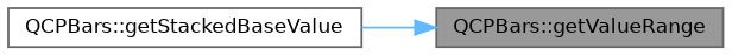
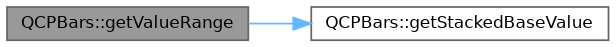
  digraph {
    rankdir=LR
    node [fontname=Helvetica fontsize=10 shape=box style=filled]
    n1 [color=gray40 fillcolor=grey60 fontcolor=black height=0.2 label="QCPBars::getValueRange" width=0.4]
    n2 [color=grey40 fillcolor=white height=0.2 label="QCPBars::getStackedBaseValue" width=0.4]
-   n2 -> n1 [color=steelblue1 fontname=Helvetica fontsize=10 labelfontname=Helvetica labelfontsize=10 style=solid]
+   n1 -> n2 [color=steelblue1 fontname=Helvetica fontsize=10 labelfontname=Helvetica labelfontsize=10 style=solid]
  }
